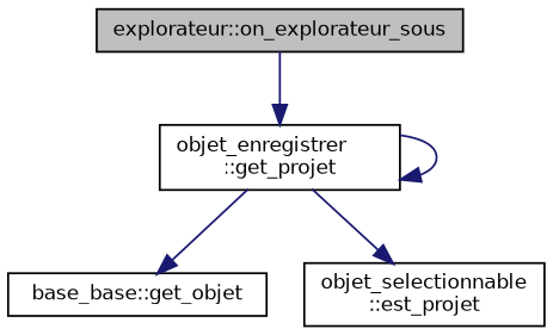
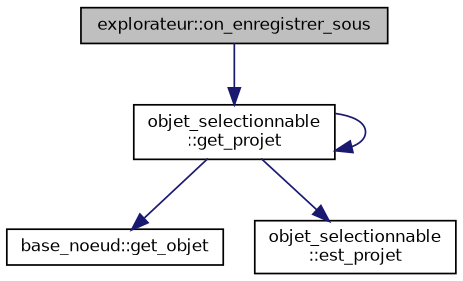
  digraph {
    rankdir=TB
    node [color=black fillcolor=white fontname=Helvetica fontsize=10 shape=record style=filled]
    edge [color=midnightblue fontname=Helvetica fontsize=10 labelfontname=Helvetica labelfontsize=10 style=solid]
-   n1 [fillcolor=grey75 fontcolor=black height=0.2 label="explorateur::on_explorateur_sous" width=0.4]
-   n2 [height=0.2 label="objet_enregistrer\l::get_projet" width=0.4]
-   n3 [height=0.2 label="base_base::get_objet" width=0.4]
+   n1 [fillcolor=grey75 fontcolor=black height=0.2 label="explorateur::on_enregistrer_sous" width=0.4]
+   n2 [height=0.2 label="objet_selectionnable\l::get_projet" width=0.4]
+   n3 [height=0.2 label="base_noeud::get_objet" width=0.4]
    n4 [height=0.2 label="objet_selectionnable\l::est_projet" width=0.4]
    n1 -> n2
    n2 -> n2
    n2 -> n3
    n2 -> n4
  }
